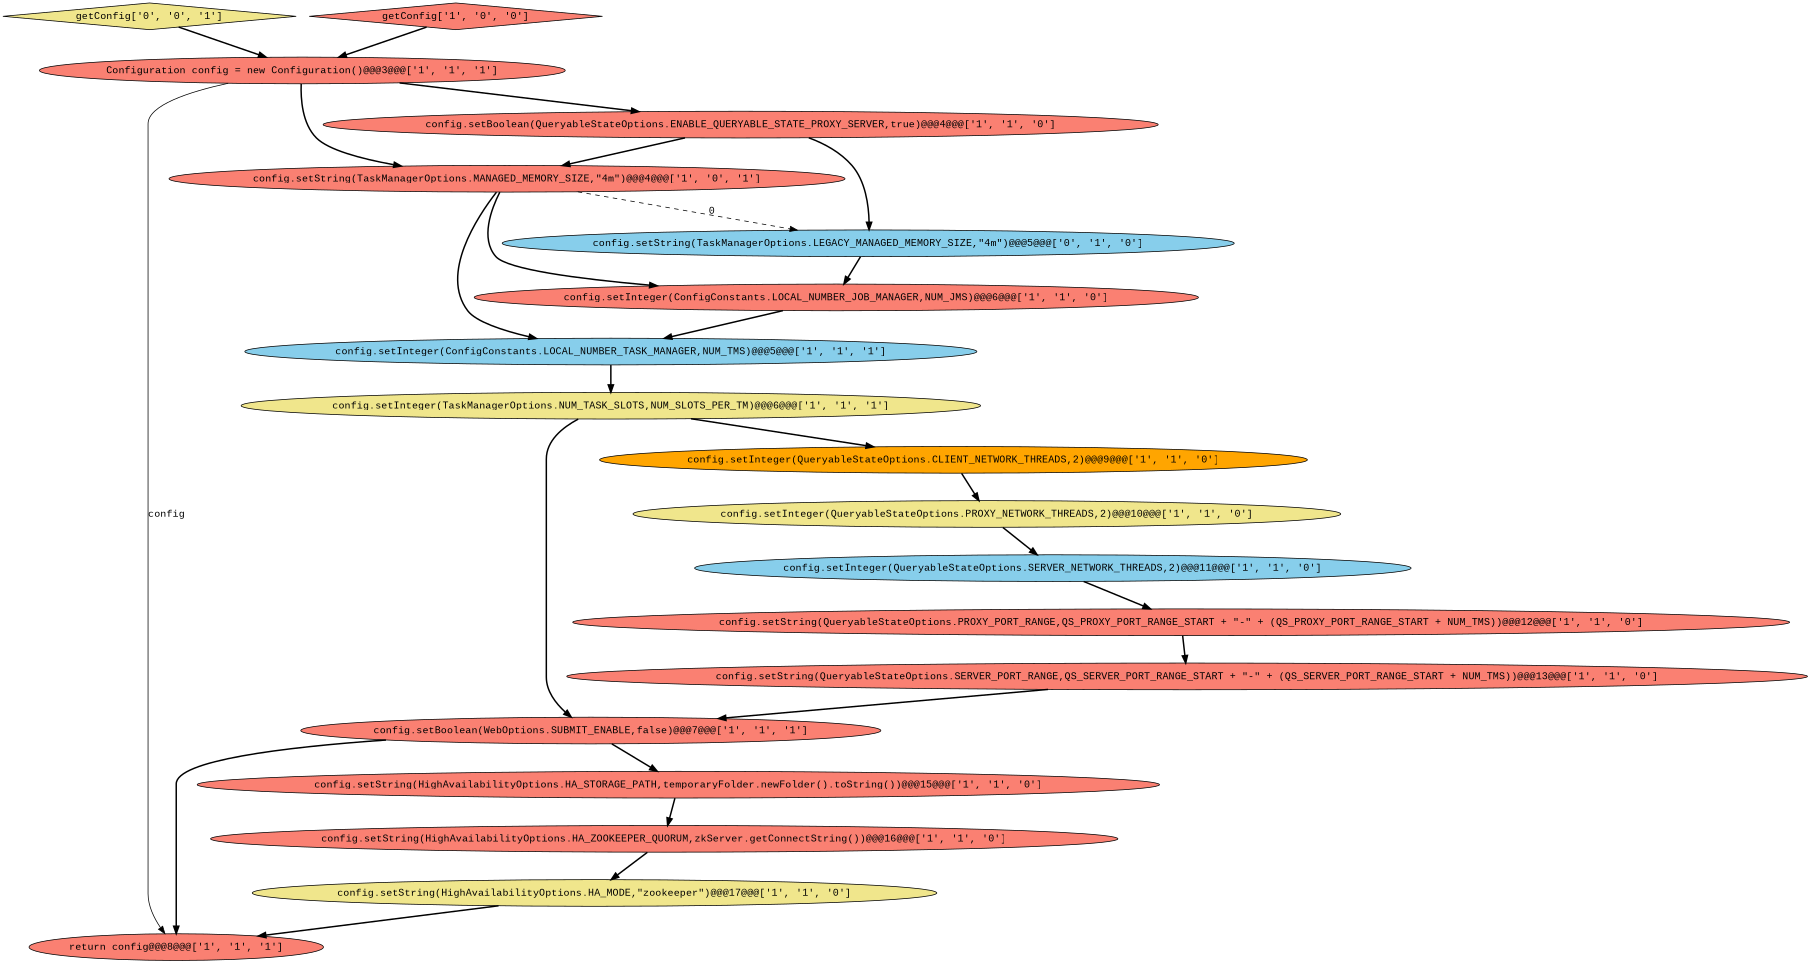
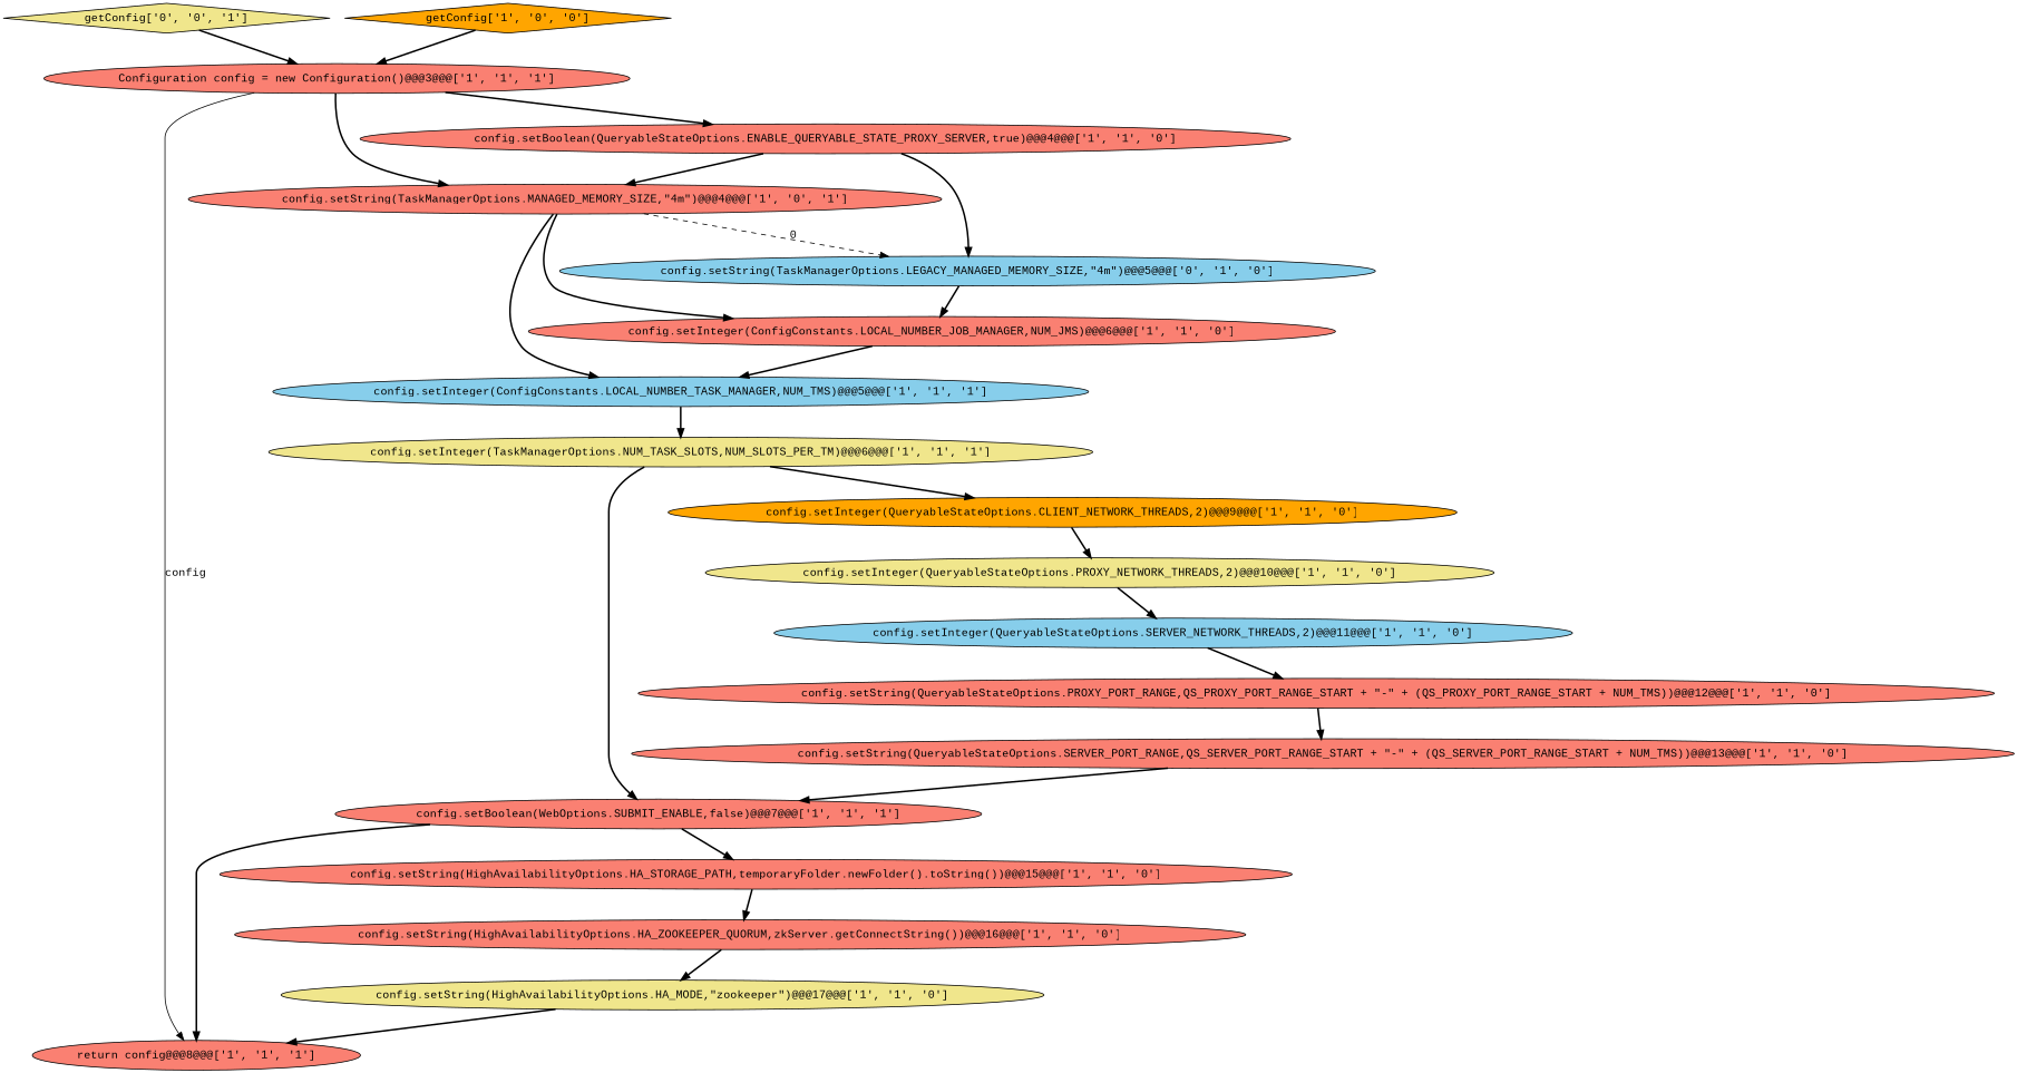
  digraph {
    fontname="Liberation Mono"
    node [fillcolor=salmon fontname="Liberation Mono" shape=ellipse style=filled]
    edge [fontname="Liberation Mono" style=bold]
    n1 [fillcolor=khaki label="config.setInteger(QueryableStateOptions.PROXY_NETWORK_THREADS,2)@@@10@@@['1', '1', '0']"]
    n2 [fillcolor=skyblue label="config.setInteger(QueryableStateOptions.SERVER_NETWORK_THREADS,2)@@@11@@@['1', '1', '0']"]
    n3 [label="config.setString(QueryableStateOptions.PROXY_PORT_RANGE,QS_PROXY_PORT_RANGE_START + \"-\" + (QS_PROXY_PORT_RANGE_START + NUM_TMS))@@@12@@@['1', '1', '0']"]
    n4 [label="config.setBoolean(WebOptions.SUBMIT_ENABLE,false)@@@7@@@['1', '1', '1']"]
    n5 [label="return config@@@8@@@['1', '1', '1']"]
    n6 [label="config.setString(HighAvailabilityOptions.HA_STORAGE_PATH,temporaryFolder.newFolder().toString())@@@15@@@['1', '1', '0']"]
    n7 [label="config.setString(HighAvailabilityOptions.HA_ZOOKEEPER_QUORUM,zkServer.getConnectString())@@@16@@@['1', '1', '0']"]
    n8 [fillcolor=skyblue label="config.setInteger(ConfigConstants.LOCAL_NUMBER_TASK_MANAGER,NUM_TMS)@@@5@@@['1', '1', '1']"]
    n9 [fillcolor=khaki label="config.setInteger(TaskManagerOptions.NUM_TASK_SLOTS,NUM_SLOTS_PER_TM)@@@6@@@['1', '1', '1']"]
    n10 [fillcolor=orange label="config.setInteger(QueryableStateOptions.CLIENT_NETWORK_THREADS,2)@@@9@@@['1', '1', '0']"]
    n11 [fillcolor=khaki label="config.setString(HighAvailabilityOptions.HA_MODE,\"zookeeper\")@@@17@@@['1', '1', '0']"]
    n12 [label="config.setInteger(ConfigConstants.LOCAL_NUMBER_JOB_MANAGER,NUM_JMS)@@@6@@@['1', '1', '0']"]
    n13 [label="Configuration config = new Configuration()@@@3@@@['1', '1', '1']"]
    n14 [label="config.setString(TaskManagerOptions.MANAGED_MEMORY_SIZE,\"4m\")@@@4@@@['1', '0', '1']"]
    n15 [label="config.setBoolean(QueryableStateOptions.ENABLE_QUERYABLE_STATE_PROXY_SERVER,true)@@@4@@@['1', '1', '0']"]
    n16 [fillcolor=skyblue label="config.setString(TaskManagerOptions.LEGACY_MANAGED_MEMORY_SIZE,\"4m\")@@@5@@@['0', '1', '0']"]
    n17 [label="config.setString(QueryableStateOptions.SERVER_PORT_RANGE,QS_SERVER_PORT_RANGE_START + \"-\" + (QS_SERVER_PORT_RANGE_START + NUM_TMS))@@@13@@@['1', '1', '0']"]
    n18 [fillcolor=khaki label="getConfig['0', '0', '1']" shape=diamond]
-   n19 [label="getConfig['1', '0', '0']" shape=diamond]
+   n19 [fillcolor=orange label="getConfig['1', '0', '0']" shape=diamond]
    n1 -> n2
    n2 -> n3
    n3 -> n17
    n4 -> n5
    n4 -> n6
    n6 -> n7
    n7 -> n11
    n8 -> n9
    n9 -> n4
    n9 -> n10
    n10 -> n1
    n11 -> n5
    n12 -> n8
    n13 -> n5 [label=config style=solid]
    n13 -> n14
    n13 -> n15
    n14 -> n8
    n14 -> n12
    n14 -> n16 [label=0 style=dashed]
    n15 -> n14
    n15 -> n16
    n16 -> n12
    n17 -> n4
    n18 -> n13
    n19 -> n13
  }
